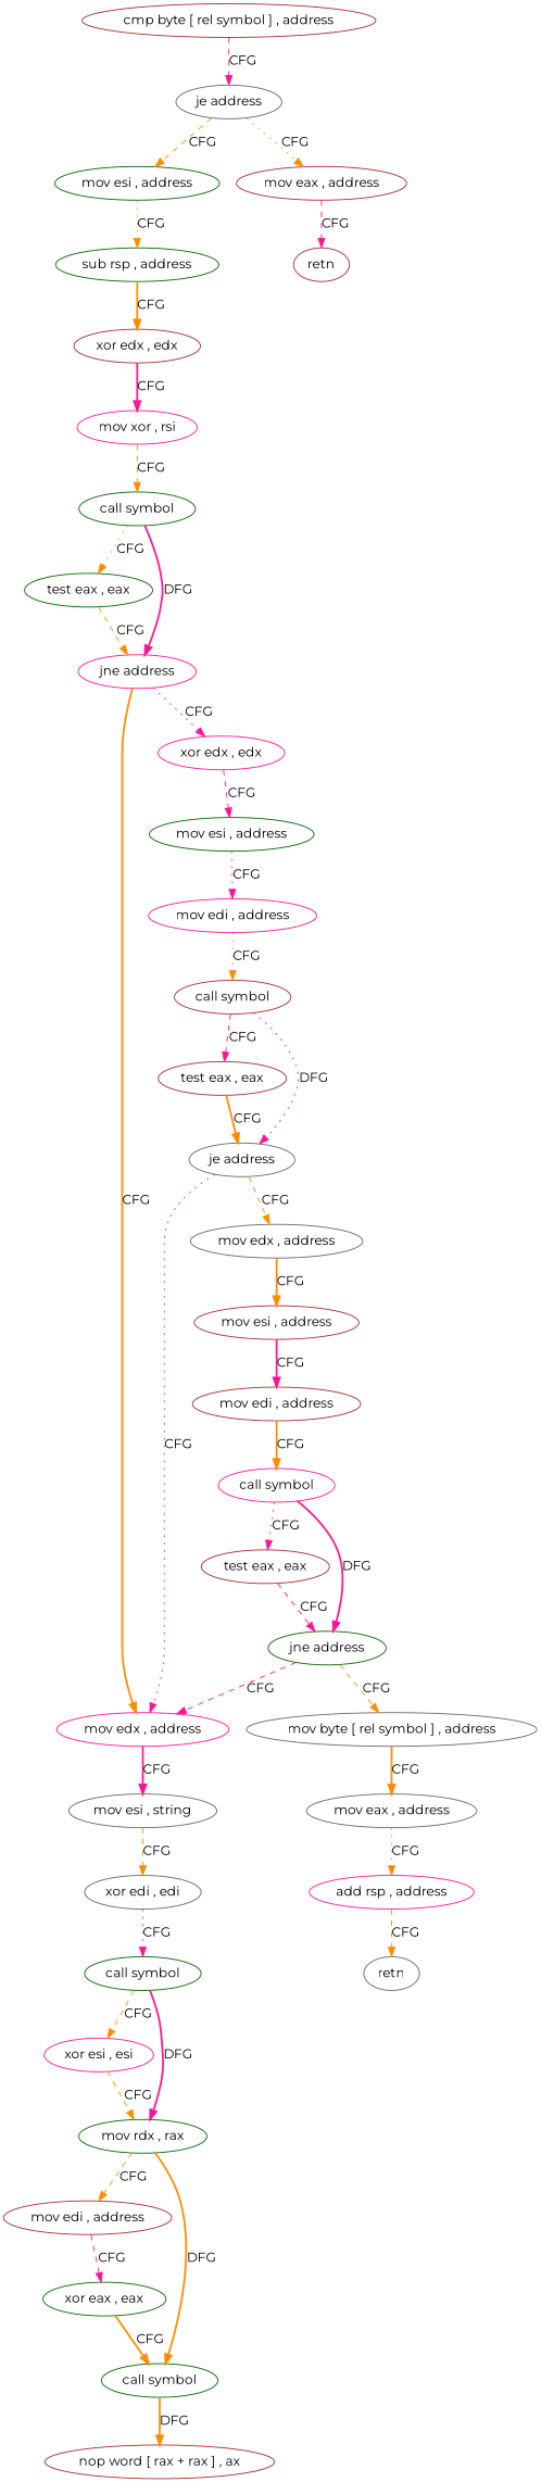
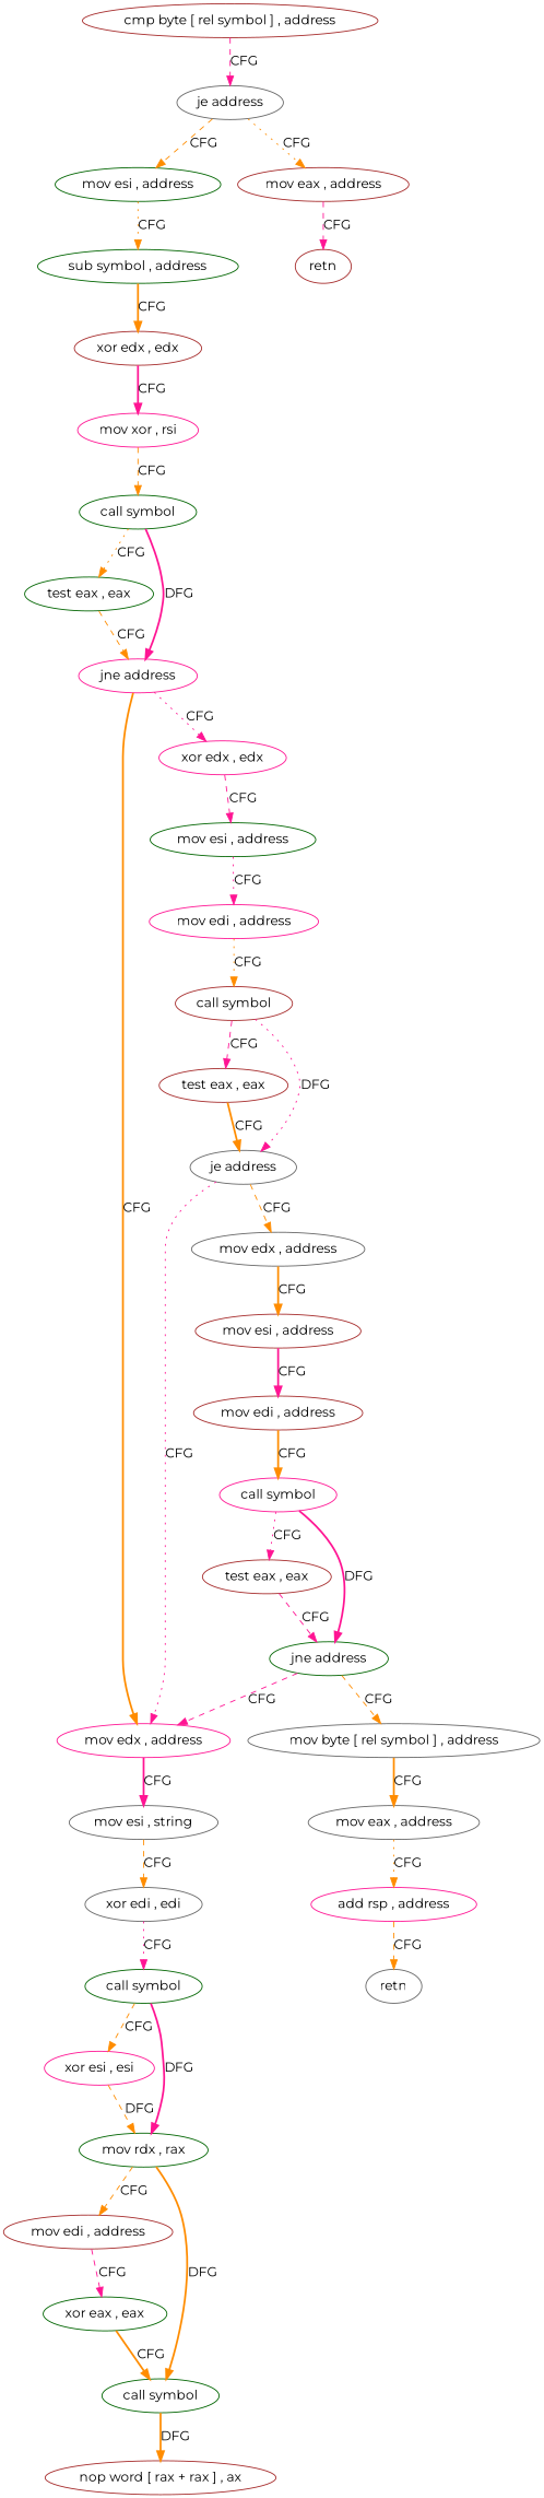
  digraph {
    fontname=Montserrat
    node [color=brown fontname=Montserrat]
    edge [color=darkorange fontname=Montserrat style=dashed]
    n1 [label="cmp byte [ rel symbol ] , address"]
    n2 [color=gray40 label="je address"]
    n3 [color=darkgreen label="mov esi , address"]
    n4 [label="mov eax , address"]
-   n5 [color=darkgreen label="sub rsp , address"]
+   n5 [color=darkgreen label="sub symbol , address"]
    n6 [label=retn]
    n7 [label="xor edx , edx"]
    n8 [color=deeppink label="mov xor , rsi"]
    n9 [color=darkgreen label="call symbol"]
    n10 [color=darkgreen label="test eax , eax"]
    n11 [color=deeppink label="jne address"]
    n12 [color=deeppink label="mov edx , address"]
    n13 [color=deeppink label="xor edx , edx"]
    n14 [color=gray40 label="mov esi , string"]
    n15 [color=darkgreen label="mov esi , address"]
    n16 [color=gray40 label="xor edi , edi"]
    n17 [color=deeppink label="mov edi , address"]
    n18 [color=darkgreen label="call symbol"]
    n19 [color=deeppink label="xor esi , esi"]
    n20 [color=darkgreen label="mov rdx , rax"]
    n21 [label="mov edi , address"]
    n22 [color=darkgreen label="call symbol"]
    n23 [color=darkgreen label="xor eax , eax"]
    n24 [label="nop word [ rax + rax ] , ax"]
    n25 [label="call symbol"]
    n26 [label="test eax , eax"]
    n27 [color=gray40 label="je address"]
    n28 [color=gray40 label="mov edx , address"]
    n29 [label="mov esi , address"]
    n30 [label="mov edi , address"]
    n31 [color=deeppink label="call symbol"]
    n32 [label="test eax , eax"]
    n33 [color=darkgreen label="jne address"]
    n34 [color=gray40 label="mov byte [ rel symbol ] , address"]
    n35 [color=gray40 label="mov eax , address"]
    n36 [color=deeppink label="add rsp , address"]
    n37 [color=gray40 label=retn]
    n1 -> n2 [color=deeppink label=CFG]
    n2 -> n3 [label=CFG]
    n2 -> n4 [label=CFG style=dotted]
    n3 -> n5 [label=CFG style=dotted]
    n4 -> n6 [color=deeppink label=CFG]
    n5 -> n7 [label=CFG style=bold]
    n7 -> n8 [color=deeppink label=CFG style=bold]
    n8 -> n9 [label=CFG]
    n9 -> n10 [label=CFG style=dotted]
    n9 -> n11 [color=deeppink label=DFG style=bold]
    n10 -> n11 [label=CFG]
    n11 -> n12 [label=CFG style=bold]
    n11 -> n13 [color=deeppink label=CFG style=dotted]
    n12 -> n14 [color=deeppink label=CFG style=bold]
    n13 -> n15 [color=deeppink label=CFG]
    n14 -> n16 [label=CFG]
    n15 -> n17 [color=deeppink label=CFG style=dotted]
    n16 -> n18 [color=deeppink label=CFG style=dotted]
    n17 -> n25 [label=CFG style=dotted]
    n18 -> n19 [label=CFG]
    n18 -> n20 [color=deeppink label=DFG style=bold]
-   n19 -> n20 [label=CFG]
+   n19 -> n20 [label=DFG]
    n20 -> n21 [label=CFG]
    n20 -> n22 [label=DFG style=bold]
    n21 -> n23 [color=deeppink label=CFG]
    n22 -> n24 [label=DFG style=bold]
    n23 -> n22 [label=CFG style=bold]
    n25 -> n26 [color=deeppink label=CFG]
    n25 -> n27 [color=deeppink label=DFG style=dotted]
    n26 -> n27 [label=CFG style=bold]
    n27 -> n12 [color=deeppink label=CFG style=dotted]
    n27 -> n28 [label=CFG]
    n28 -> n29 [label=CFG style=bold]
    n29 -> n30 [color=deeppink label=CFG style=bold]
    n30 -> n31 [label=CFG style=bold]
    n31 -> n32 [color=deeppink label=CFG style=dotted]
    n31 -> n33 [color=deeppink label=DFG style=bold]
    n32 -> n33 [color=deeppink label=CFG]
    n33 -> n12 [color=deeppink label=CFG]
    n33 -> n34 [label=CFG]
    n34 -> n35 [label=CFG style=bold]
    n35 -> n36 [label=CFG style=dotted]
    n36 -> n37 [label=CFG]
  }
